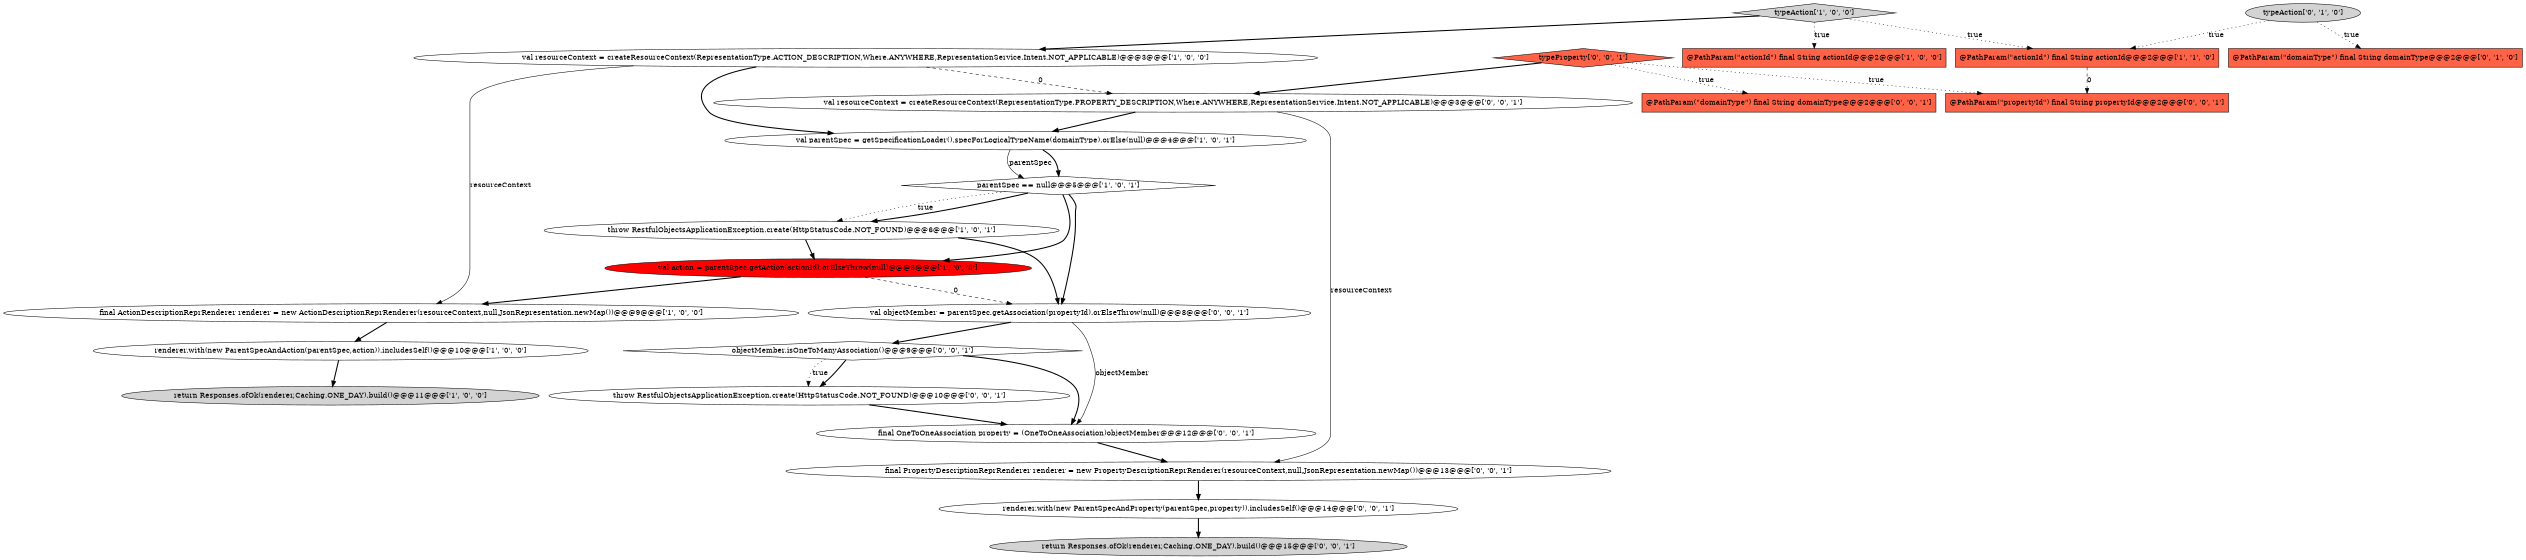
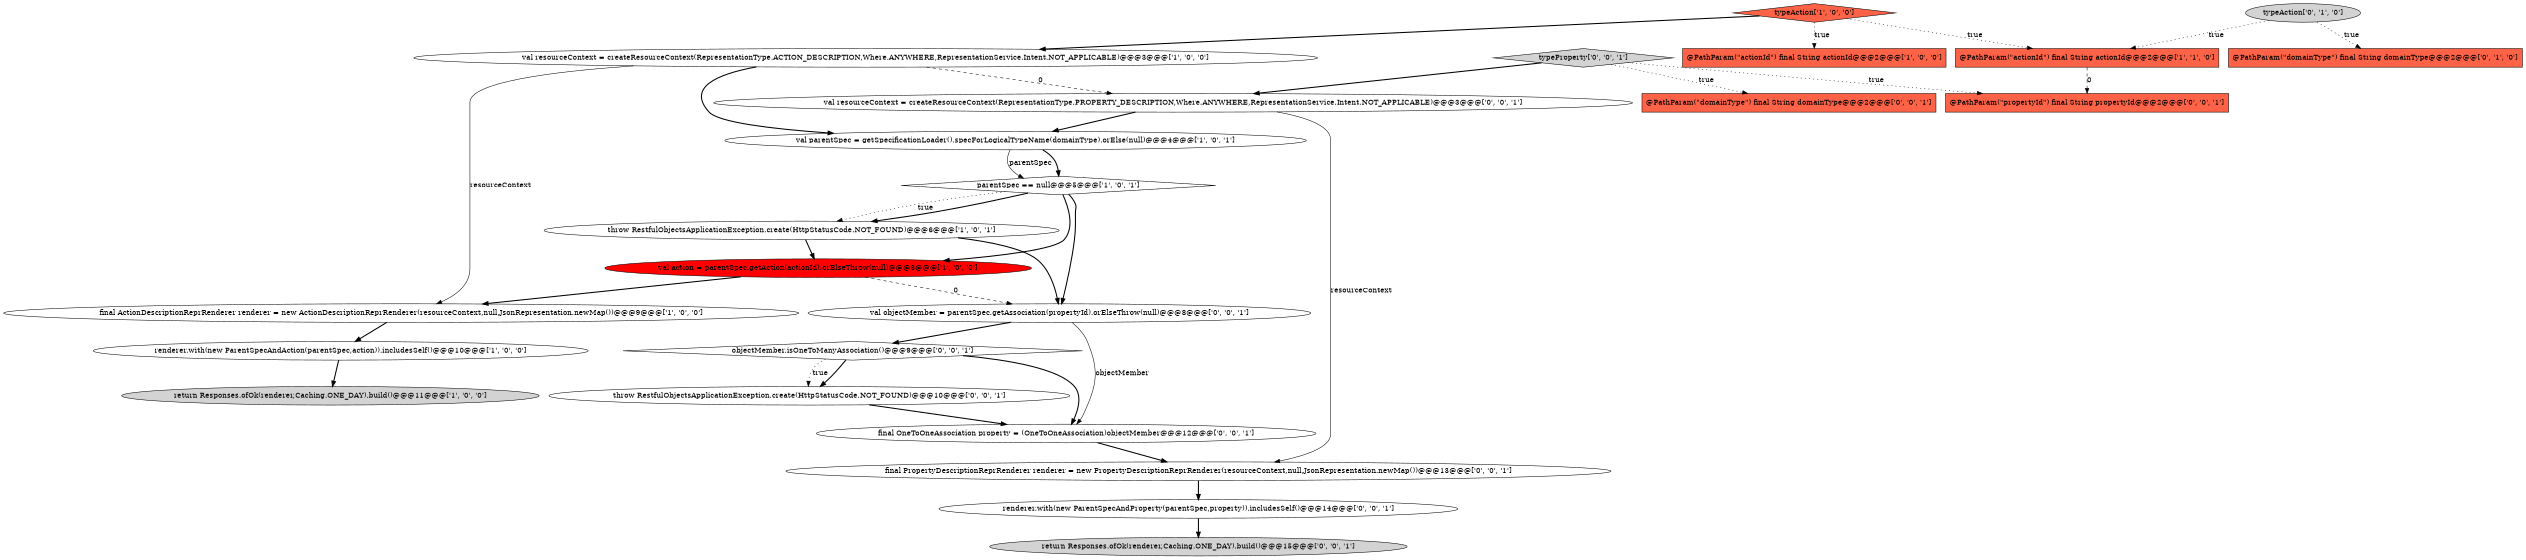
  digraph {
    node [fillcolor=white shape=ellipse style=filled]
    edge [style=bold]
    n1 [fillcolor=tomato label="@PathParam(\"actionId\") final String actionId@@@2@@@['1', '0', '0']" shape=box]
    n2 [label="throw RestfulObjectsApplicationException.create(HttpStatusCode.NOT_FOUND)@@@6@@@['1', '0', '1']"]
    n3 [label="val objectMember = parentSpec.getAssociation(propertyId).orElseThrow(null)@@@8@@@['0', '0', '1']"]
    n4 [fillcolor=red label="val action = parentSpec.getAction(actionId).orElseThrow(null)@@@8@@@['1', '0', '0']"]
    n5 [label="objectMember.isOneToManyAssociation()@@@9@@@['0', '0', '1']" shape=diamond]
    n6 [label="final OneToOneAssociation property = (OneToOneAssociation)objectMember@@@12@@@['0', '0', '1']"]
    n7 [label="final ActionDescriptionReprRenderer renderer = new ActionDescriptionReprRenderer(resourceContext,null,JsonRepresentation.newMap())@@@9@@@['1', '0', '0']"]
    n8 [label="renderer.with(new ParentSpecAndAction(parentSpec,action)).includesSelf()@@@10@@@['1', '0', '0']"]
    n9 [fillcolor=lightgray label="return Responses.ofOk(renderer,Caching.ONE_DAY).build()@@@11@@@['1', '0', '0']"]
    n10 [fillcolor=lightgray label="typeAction['0', '1', '0']"]
    n11 [fillcolor=tomato label="@PathParam(\"domainType\") final String domainType@@@2@@@['0', '1', '0']" shape=box]
    n12 [fillcolor=tomato label="@PathParam(\"actionId\") final String actionId@@@2@@@['1', '1', '0']" shape=box]
    n13 [fillcolor=tomato label="@PathParam(\"propertyId\") final String propertyId@@@2@@@['0', '0', '1']" shape=box]
    n14 [label="renderer.with(new ParentSpecAndProperty(parentSpec,property)).includesSelf()@@@14@@@['0', '0', '1']"]
    n15 [fillcolor=lightgray label="return Responses.ofOk(renderer,Caching.ONE_DAY).build()@@@15@@@['0', '0', '1']"]
-   n16 [fillcolor=tomato label="typeProperty['0', '0', '1']" shape=diamond]
+   n16 [fillcolor=lightgray label="typeProperty['0', '0', '1']" shape=diamond]
    n17 [label="val resourceContext = createResourceContext(RepresentationType.PROPERTY_DESCRIPTION,Where.ANYWHERE,RepresentationService.Intent.NOT_APPLICABLE)@@@3@@@['0', '0', '1']"]
    n18 [fillcolor=tomato label="@PathParam(\"domainType\") final String domainType@@@2@@@['0', '0', '1']" shape=box]
    n19 [label="val parentSpec = getSpecificationLoader().specForLogicalTypeName(domainType).orElse(null)@@@4@@@['1', '0', '1']"]
    n20 [label="final PropertyDescriptionReprRenderer renderer = new PropertyDescriptionReprRenderer(resourceContext,null,JsonRepresentation.newMap())@@@13@@@['0', '0', '1']"]
    n21 [label="throw RestfulObjectsApplicationException.create(HttpStatusCode.NOT_FOUND)@@@10@@@['0', '0', '1']"]
-   n22 [fillcolor=lightgray label="typeAction['1', '0', '0']" shape=diamond]
+   n22 [fillcolor=tomato label="typeAction['1', '0', '0']" shape=diamond]
    n23 [label="val resourceContext = createResourceContext(RepresentationType.ACTION_DESCRIPTION,Where.ANYWHERE,RepresentationService.Intent.NOT_APPLICABLE)@@@3@@@['1', '0', '0']"]
    n24 [label="parentSpec == null@@@5@@@['1', '0', '1']" shape=diamond]
    n2 -> n3
    n2 -> n4
    n3 -> n5
    n3 -> n6 [label=objectMember style=solid]
    n4 -> n3 [label=0 style=dashed]
    n4 -> n7
    n5 -> n6
    n5 -> n21
    n5 -> n21 [label=true style=dotted]
    n6 -> n20
    n7 -> n8
    n8 -> n9
    n10 -> n11 [label=true style=dotted]
    n10 -> n12 [label=true style=dotted]
    n12 -> n13 [label=0 style=dashed]
    n14 -> n15
    n16 -> n13 [label=true style=dotted]
    n16 -> n17
    n16 -> n18 [label=true style=dotted]
    n17 -> n19
    n17 -> n20 [label=resourceContext style=solid]
    n19 -> n24
    n19 -> n24 [label=parentSpec style=solid]
    n20 -> n14
    n21 -> n6
    n22 -> n1 [label=true style=dotted]
    n22 -> n12 [label=true style=dotted]
    n22 -> n23
    n23 -> n7 [label=resourceContext style=solid]
    n23 -> n17 [label=0 style=dashed]
    n23 -> n19
    n24 -> n2
    n24 -> n2 [label=true style=dotted]
    n24 -> n3
    n24 -> n4
  }
